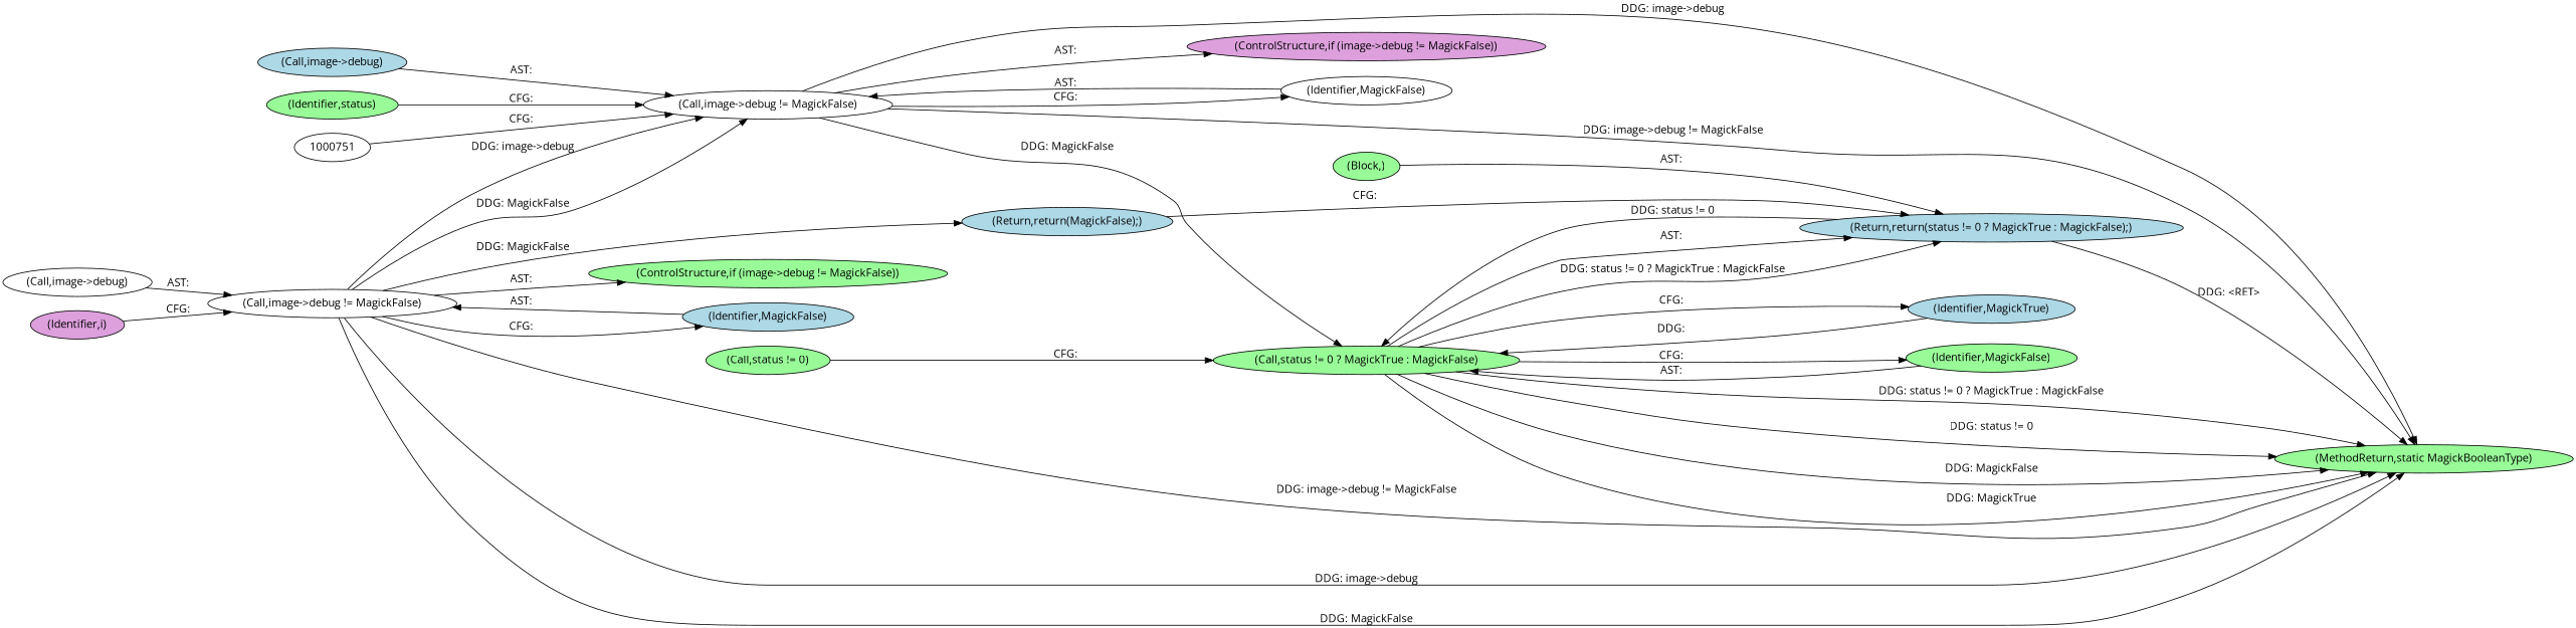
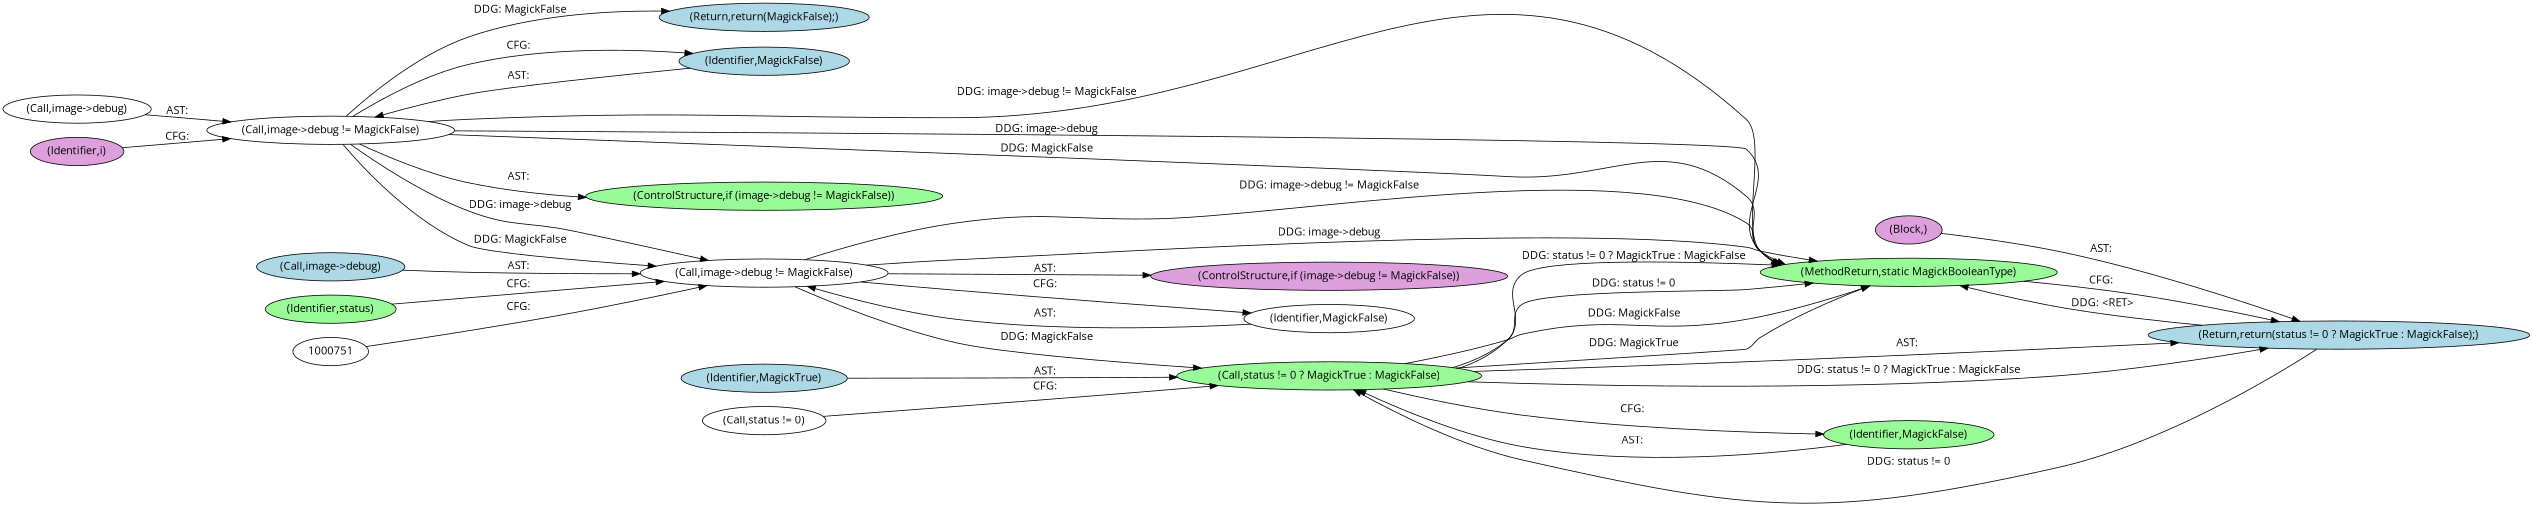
  digraph {
    fontname="Open Sans"
    rankdir=LR
    node [fillcolor=white fontname="Open Sans" style=filled]
    edge [fontname="Open Sans"]
    n1 [label="(Call,image->debug != MagickFalse)"]
    n2 [fillcolor=palegreen label="(Call,status != 0 ? MagickTrue : MagickFalse)"]
    n3 [fillcolor=plum label="(ControlStructure,if (image->debug != MagickFalse))"]
    n4 [label="(Identifier,MagickFalse)"]
    n5 [fillcolor=palegreen label="(MethodReturn,static MagickBooleanType)"]
    n6 [fillcolor=lightblue label="(Return,return(status != 0 ? MagickTrue : MagickFalse);)"]
    n7 [fillcolor=lightblue label="(Identifier,MagickTrue)"]
    n8 [fillcolor=palegreen label="(Identifier,MagickFalse)"]
    n9 [label="(Call,image->debug != MagickFalse)"]
    n10 [fillcolor=palegreen label="(ControlStructure,if (image->debug != MagickFalse))"]
    n11 [fillcolor=lightblue label="(Return,return(MagickFalse);)"]
    n12 [fillcolor=lightblue label="(Identifier,MagickFalse)"]
-   n13 [fillcolor=palegreen label="(Block,)"]
-   n14 [fillcolor=palegreen label="(Call,status != 0)"]
+   n13 [fillcolor=plum label="(Block,)"]
+   n14 [label="(Call,status != 0)"]
    n15 [label="(Call,image->debug)"]
    n16 [fillcolor=plum label="(Identifier,i)"]
    n17 [fillcolor=lightblue label="(Call,image->debug)"]
    n18 [fillcolor=palegreen label="(Identifier,status)"]
    1000751
    n1 -> n2 [label="DDG: MagickFalse"]
    n1 -> n3 [label="AST: "]
    n1 -> n4 [label="CFG: "]
    n1 -> n5 [label="DDG: image->debug != MagickFalse"]
    n1 -> n5 [label="DDG: image->debug"]
    n2 -> n5 [label="DDG: status != 0 ? MagickTrue : MagickFalse"]
    n2 -> n5 [label="DDG: status != 0"]
    n2 -> n5 [label="DDG: MagickFalse"]
    n2 -> n5 [label="DDG: MagickTrue"]
    n2 -> n6 [label="AST: "]
    n2 -> n6 [label="DDG: status != 0 ? MagickTrue : MagickFalse"]
-   n2 -> n7 [label="CFG: "]
    n2 -> n8 [label="CFG: "]
    n4 -> n1 [label="AST: "]
-   n11 -> n6 [label="CFG: "]
+   n5 -> n6 [label="CFG: "]
    n6 -> n2 [label="DDG: status != 0"]
    n6 -> n5 [label="DDG: <RET>"]
-   n7 -> n2 [label="DDG: "]
+   n7 -> n2 [label="AST: "]
    n8 -> n2 [label="AST: "]
    n9 -> n1 [label="DDG: image->debug"]
    n9 -> n1 [label="DDG: MagickFalse"]
    n9 -> n5 [label="DDG: image->debug != MagickFalse"]
    n9 -> n5 [label="DDG: image->debug"]
    n9 -> n5 [label="DDG: MagickFalse"]
    n9 -> n10 [label="AST: "]
    n9 -> n11 [label="DDG: MagickFalse"]
    n9 -> n12 [label="CFG: "]
    n12 -> n9 [label="AST: "]
    n13 -> n6 [label="AST: "]
    n14 -> n2 [label="CFG: "]
    n15 -> n9 [label="AST: "]
    n16 -> n9 [label="CFG: "]
    n17 -> n1 [label="AST: "]
    n18 -> n1 [label="CFG: "]
    1000751 -> n1 [label="CFG: "]
  }
